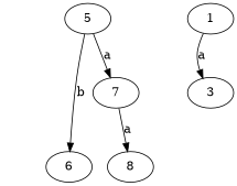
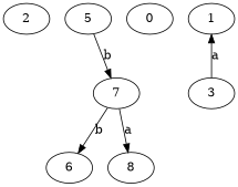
  strict digraph {
+   2
    5
    6
    7
+   0
    8
    1
    3
-   5 -> 6 [label=b]
-   5 -> 7 [label=a]
+   7 -> 6 [label=b]
+   5 -> 7 [label=b]
    7 -> 8 [label=a]
-   1 -> 3 [label=a]
+   3 -> 1 [label=a]
  }
